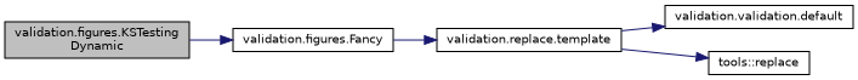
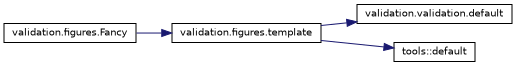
  digraph {
    rankdir=LR
    node [color=black fillcolor=white fontname=Helvetica fontsize=10 shape=record style=filled]
    edge [color=midnightblue fontname=Helvetica fontsize=10 labelfontname=Helvetica labelfontsize=10 style=solid]
-   n1 [fillcolor=grey75 fontcolor=black height=0.2 label="validation.figures.KSTesting\lDynamic" width=0.4]
    n2 [height=0.2 label="validation.figures.Fancy" width=0.4]
-   n3 [height=0.2 label="validation.replace.template" width=0.4]
+   n3 [height=0.2 label="validation.figures.template" width=0.4]
    n4 [height=0.2 label="validation.validation.default" width=0.4]
-   n5 [height=0.2 label="tools::replace" width=0.4]
-   n1 -> n2
+   n5 [height=0.2 label="tools::default" width=0.4]
    n2 -> n3
    n3 -> n4
    n3 -> n5
  }
